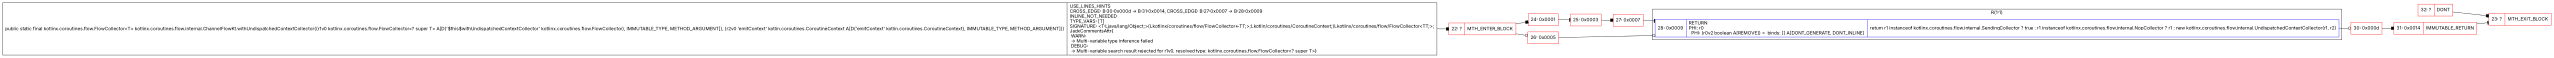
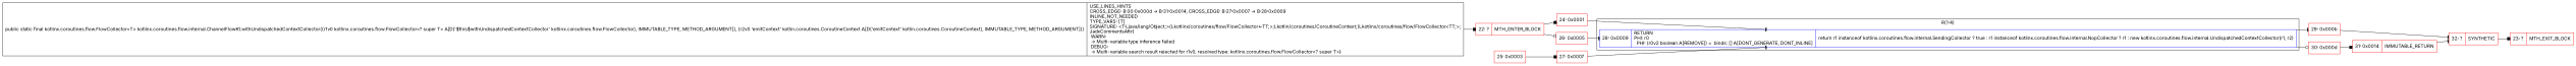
  digraph {
    fontname=Inter
    rankdir=LR
    node [color=red fontname=Inter shape=record]
    edge [arrowhead=tee fontname=Inter]
    n1 [color=blue label="{28\:\ 0x0009|RETURN\lPHI: r0 \l  PHI: (r0v2 boolean A[REMOVE]) =  binds: [] A[DONT_GENERATE, DONT_INLINE]\l|return r1 instanceof kotlinx.coroutines.flow.internal.SendingCollector ? true : r1 instanceof kotlinx.coroutines.flow.internal.NopCollector ? r1 : new kotlinx.coroutines.flow.internal.UndispatchedContextCollector(r1, r2)\l}"]
+   n2 [label="{29\:\ 0x000b}"]
    n3 [label="{30\:\ 0x000d}"]
-   n4 [label="{32\:\ ?|DONT\l}"]
+   n4 [label="{32\:\ ?|SYNTHETIC\l}"]
    n5 [label="{31\:\ 0x0014|IMMUTABLE_RETURN\l}"]
    n6 [label="{22\:\ ?|MTH_ENTER_BLOCK\l}"]
    n7 [label="{24\:\ 0x0001}"]
    n8 [label="{26\:\ 0x0005}"]
    n9 [label="{25\:\ 0x0003}"]
    n10 [label="{27\:\ 0x0007}"]
    n11 [label="{23\:\ ?|MTH_EXIT_BLOCK\l}"]
    n12 [label="{public static final kotlinx.coroutines.flow.FlowCollector\<T\> kotlinx.coroutines.flow.internal.ChannelFlowKt.withUndispatchedContextCollector((r1v0 kotlinx.coroutines.flow.FlowCollector\<? super T\> A[D('$this$withUndispatchedContextCollector' kotlinx.coroutines.flow.FlowCollector), IMMUTABLE_TYPE, METHOD_ARGUMENT]), (r2v0 'emitContext' kotlin.coroutines.CoroutineContext A[D('emitContext' kotlin.coroutines.CoroutineContext), IMMUTABLE_TYPE, METHOD_ARGUMENT]))  | USE_LINES_HINTS\lCROSS_EDGE: B:30:0x000d \-\> B:31:0x0014, CROSS_EDGE: B:27:0x0007 \-\> B:28:0x0009\lINLINE_NOT_NEEDED\lTYPE_VARS: [T]\lSIGNATURE: \<T:Ljava\/lang\/Object;\>(Lkotlinx\/coroutines\/flow\/FlowCollector\<\-TT;\>;Lkotlin\/coroutines\/CoroutineContext;)Lkotlinx\/coroutines\/flow\/FlowCollector\<TT;\>;\lJadxCommentsAttr\{\l WARN: \l \-\> Multi\-variable type inference failed\l DEBUG: \l \-\> Multi\-variable search result rejected for r1v0, resolved type: kotlinx.coroutines.flow.FlowCollector\<? super T\>\}\l}" color=""]
    subgraph cluster_1 {
-     label="R(1:1)"
+     label="R(1:4)"
      n1
    }
+   n1 -> n2
    n1 -> n3 [arrowhead=odot]
+   n2 -> n4
    n3 -> n5 [arrowhead=box]
    n4 -> n11 [arrowhead=box]
-   n5 -> n11
+   n5 -> n4
    n6 -> n7 [arrowhead=box]
    n6 -> n8 [arrowhead=odot]
-   n7 -> n9
-   n8 -> n1 [arrowhead=odot]
+   n7 -> n1
+   n8 -> n1
    n9 -> n10 [arrowhead=box]
    n10 -> n1
    n12 -> n6 [arrowhead=box]
  }
